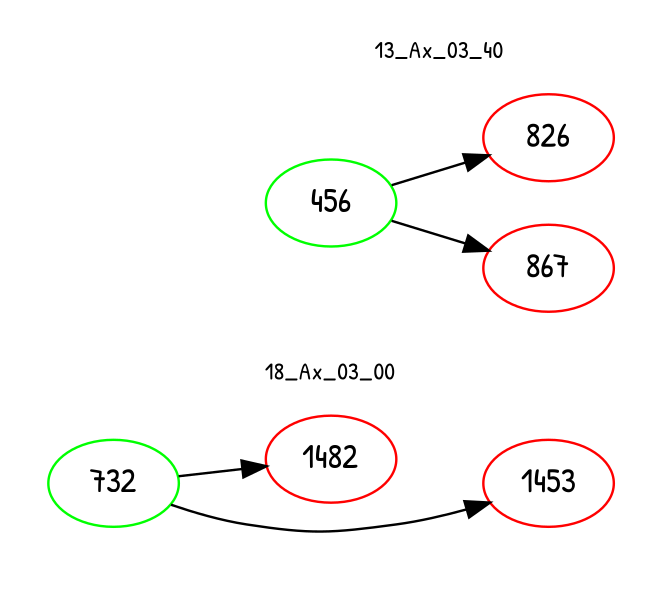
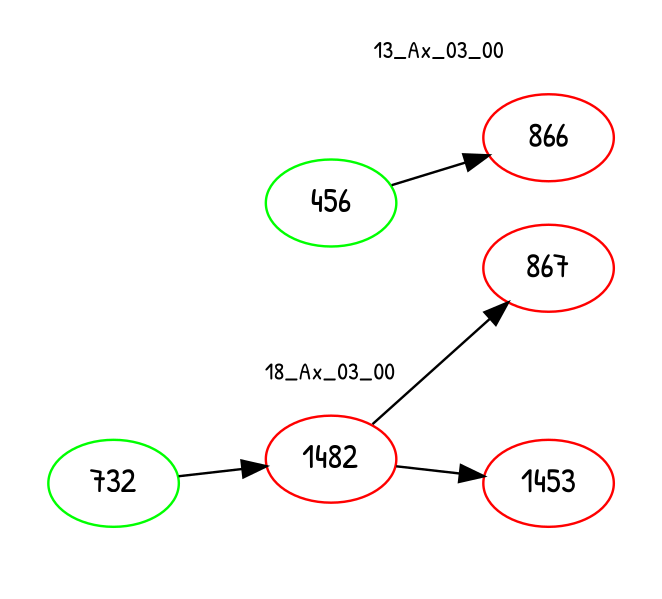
  digraph {
    fontname="Patrick Hand"
    rankdir=LR
    node [color=red fontname="Patrick Hand"]
    edge [color=black fontname="Patrick Hand"]
    n1 [color=green label=456]
-   n2 [label=826]
+   n2 [label=866]
    n3 [label=867]
    n4 [color=green label=732]
    n5 [label=1482]
    n6 [label=1453]
    subgraph cluster_1 {
      color=white
      fontsize=10
-     label="13_Ax_03_40"
+     label="13_Ax_03_00"
      n1
      n2
      n3
    }
    subgraph cluster_2 {
      color=white
      fontsize=10
      label="18_Ax_03_00"
      n4
      n5
      n6
    }
    n1 -> n2
-   n1 -> n3
+   n5 -> n3
    n4 -> n5
-   n4 -> n6
+   n5 -> n6
  }
